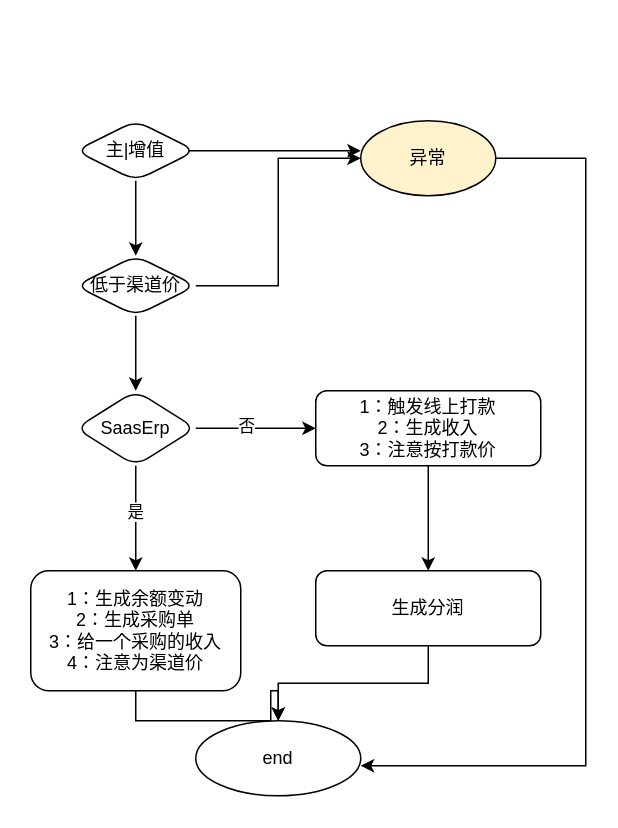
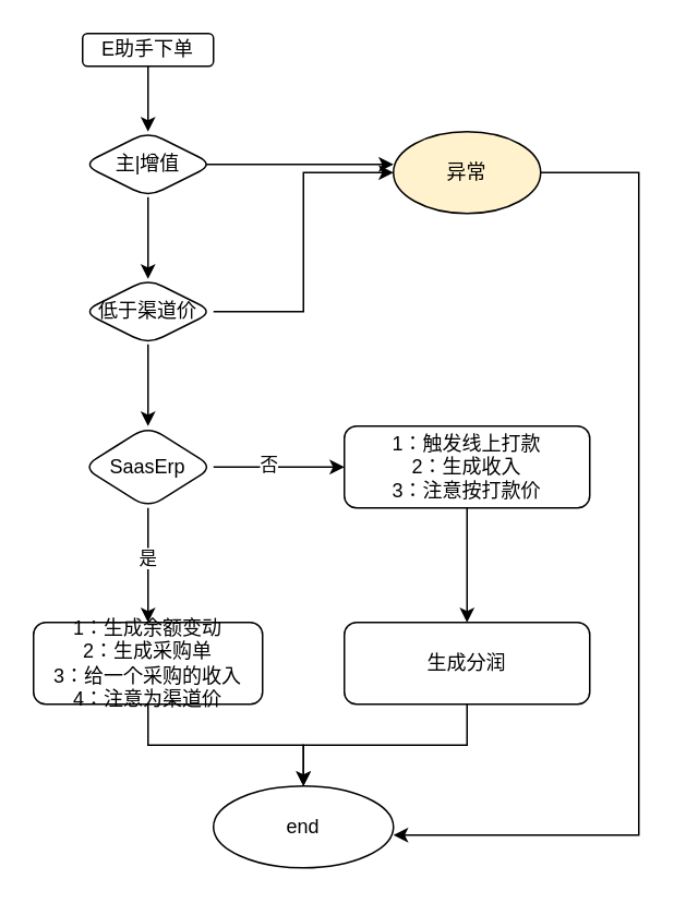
  <mxCell id="0" />
  <mxCell id="1" parent="0" />
+ <mxCell id="2" value="" style="edgeStyle=orthogonalEdgeStyle;rounded=0;orthogonalLoop=1;jettySize=auto;html=1;" edge="1" parent="1" source="3" target="6"><mxGeometry relative="1" as="geometry" /></mxCell>
+ <mxCell id="3" value="E助手下单" style="rounded=1;whiteSpace=wrap;html=1;" vertex="1" parent="1"><mxGeometry x="50" y="20" width="80" height="20" as="geometry" /></mxCell>
  <mxCell id="4" style="edgeStyle=orthogonalEdgeStyle;rounded=0;orthogonalLoop=1;jettySize=auto;html=1;exitX=0.936;exitY=0.501;exitDx=0;exitDy=0;exitPerimeter=0;entryX=0;entryY=0.4;entryDx=0;entryDy=0;entryPerimeter=0;" edge="1" parent="1" source="6" target="8"><mxGeometry relative="1" as="geometry"><mxPoint x="210" y="100" as="targetPoint" /></mxGeometry></mxCell>
  <mxCell id="5" value="" style="edgeStyle=orthogonalEdgeStyle;rounded=0;orthogonalLoop=1;jettySize=auto;html=1;" edge="1" parent="1" source="6" target="11"><mxGeometry relative="1" as="geometry" /></mxCell>
  <mxCell id="6" value="主|增值" style="rhombus;whiteSpace=wrap;html=1;rounded=1;" vertex="1" parent="1"><mxGeometry x="50" y="80" width="80" height="40" as="geometry" /></mxCell>
  <mxCell id="7" style="edgeStyle=orthogonalEdgeStyle;rounded=0;orthogonalLoop=1;jettySize=auto;html=1;entryX=1;entryY=0.6;entryDx=0;entryDy=0;entryPerimeter=0;" edge="1" parent="1" source="8" target="23"><mxGeometry relative="1" as="geometry"><Array as="points"><mxPoint x="390" y="105" /><mxPoint x="390" y="510" /></Array></mxGeometry></mxCell>
  <mxCell id="8" value="异常" style="ellipse;whiteSpace=wrap;html=1;fillColor=#fff2cc;" vertex="1" parent="1"><mxGeometry x="240" y="80" width="90" height="50" as="geometry" /></mxCell>
  <mxCell id="9" style="edgeStyle=orthogonalEdgeStyle;rounded=0;orthogonalLoop=1;jettySize=auto;html=1;entryX=0;entryY=0.5;entryDx=0;entryDy=0;" edge="1" parent="1" source="11" target="8"><mxGeometry relative="1" as="geometry" /></mxCell>
  <mxCell id="10" value="" style="edgeStyle=orthogonalEdgeStyle;rounded=0;orthogonalLoop=1;jettySize=auto;html=1;" edge="1" parent="1" source="11" target="16"><mxGeometry relative="1" as="geometry" /></mxCell>
  <mxCell id="11" value="低于渠道价" style="rhombus;whiteSpace=wrap;html=1;rounded=1;" vertex="1" parent="1"><mxGeometry x="50" y="170" width="80" height="40" as="geometry" /></mxCell>
  <mxCell id="12" value="" style="edgeStyle=orthogonalEdgeStyle;rounded=0;orthogonalLoop=1;jettySize=auto;html=1;" edge="1" parent="1" source="16" target="18"><mxGeometry relative="1" as="geometry" /></mxCell>
  <mxCell id="13" value="是" style="edgeLabel;html=1;align=center;verticalAlign=middle;resizable=0;points=[];" vertex="1" connectable="0" parent="12"><mxGeometry x="-0.148" y="-1" relative="1" as="geometry"><mxPoint as="offset" /></mxGeometry></mxCell>
  <mxCell id="14" value="" style="edgeStyle=orthogonalEdgeStyle;rounded=0;orthogonalLoop=1;jettySize=auto;html=1;" edge="1" parent="1" source="16" target="20"><mxGeometry relative="1" as="geometry" /></mxCell>
  <mxCell id="15" value="否" style="edgeLabel;html=1;align=center;verticalAlign=middle;resizable=0;points=[];" vertex="1" connectable="0" parent="14"><mxGeometry x="-0.168" y="2" relative="1" as="geometry"><mxPoint as="offset" /></mxGeometry></mxCell>
  <mxCell id="16" value="SaasErp" style="rhombus;whiteSpace=wrap;html=1;rounded=1;" vertex="1" parent="1"><mxGeometry x="50" y="260" width="80" height="50" as="geometry" /></mxCell>
  <mxCell id="17" style="edgeStyle=orthogonalEdgeStyle;rounded=0;orthogonalLoop=1;jettySize=auto;html=1;" edge="1" parent="1" source="18" target="23"><mxGeometry relative="1" as="geometry" /></mxCell>
- <mxCell id="18" value="1：生成余额变动&lt;br&gt;2：生成采购单&lt;br&gt;3：给一个采购的收入&lt;br&gt;4：注意为渠道价" style="whiteSpace=wrap;html=1;rounded=1;" vertex="1" parent="1"><mxGeometry x="20" y="380" width="140" height="80" as="geometry" /></mxCell>
+ <mxCell id="18" value="1：生成余额变动&lt;br&gt;2：生成采购单&lt;br&gt;3：给一个采购的收入&lt;br&gt;4：注意为渠道价" style="whiteSpace=wrap;html=1;rounded=1;" vertex="1" parent="1"><mxGeometry x="20" y="380" width="140" height="50" as="geometry" /></mxCell>
  <mxCell id="19" value="" style="edgeStyle=orthogonalEdgeStyle;rounded=0;orthogonalLoop=1;jettySize=auto;html=1;" edge="1" parent="1" source="20" target="22"><mxGeometry relative="1" as="geometry" /></mxCell>
  <mxCell id="20" value="1：触发线上打款&lt;br&gt;2：生成收入&lt;br&gt;3：注意按打款价" style="whiteSpace=wrap;html=1;rounded=1;" vertex="1" parent="1"><mxGeometry x="210" y="260" width="150" height="50" as="geometry" /></mxCell>
  <mxCell id="21" style="edgeStyle=orthogonalEdgeStyle;rounded=0;orthogonalLoop=1;jettySize=auto;html=1;" edge="1" parent="1" source="22" target="23"><mxGeometry relative="1" as="geometry" /></mxCell>
  <mxCell id="22" value="生成分润" style="whiteSpace=wrap;html=1;rounded=1;" vertex="1" parent="1"><mxGeometry x="210" y="380" width="150" height="50" as="geometry" /></mxCell>
  <mxCell id="23" value="end" style="ellipse;whiteSpace=wrap;html=1;" vertex="1" parent="1"><mxGeometry x="130" y="480" width="110" height="50" as="geometry" /></mxCell>
